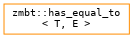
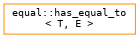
  digraph {
    rankdir=LR
    fontname="DejaVu Sans Mono"
-   n1 [color=darkorange fillcolor=white fontname="DejaVu Sans Mono" fontsize=10 height=0.2 label="zmbt::has_equal_to\l\< T, E \>" shape=box style=filled width=0.4]
+   n1 [color=darkorange fillcolor=white fontname="DejaVu Sans Mono" fontsize=10 height=0.2 label="equal::has_equal_to\l\< T, E \>" shape=box style=filled width=0.4]
  }
